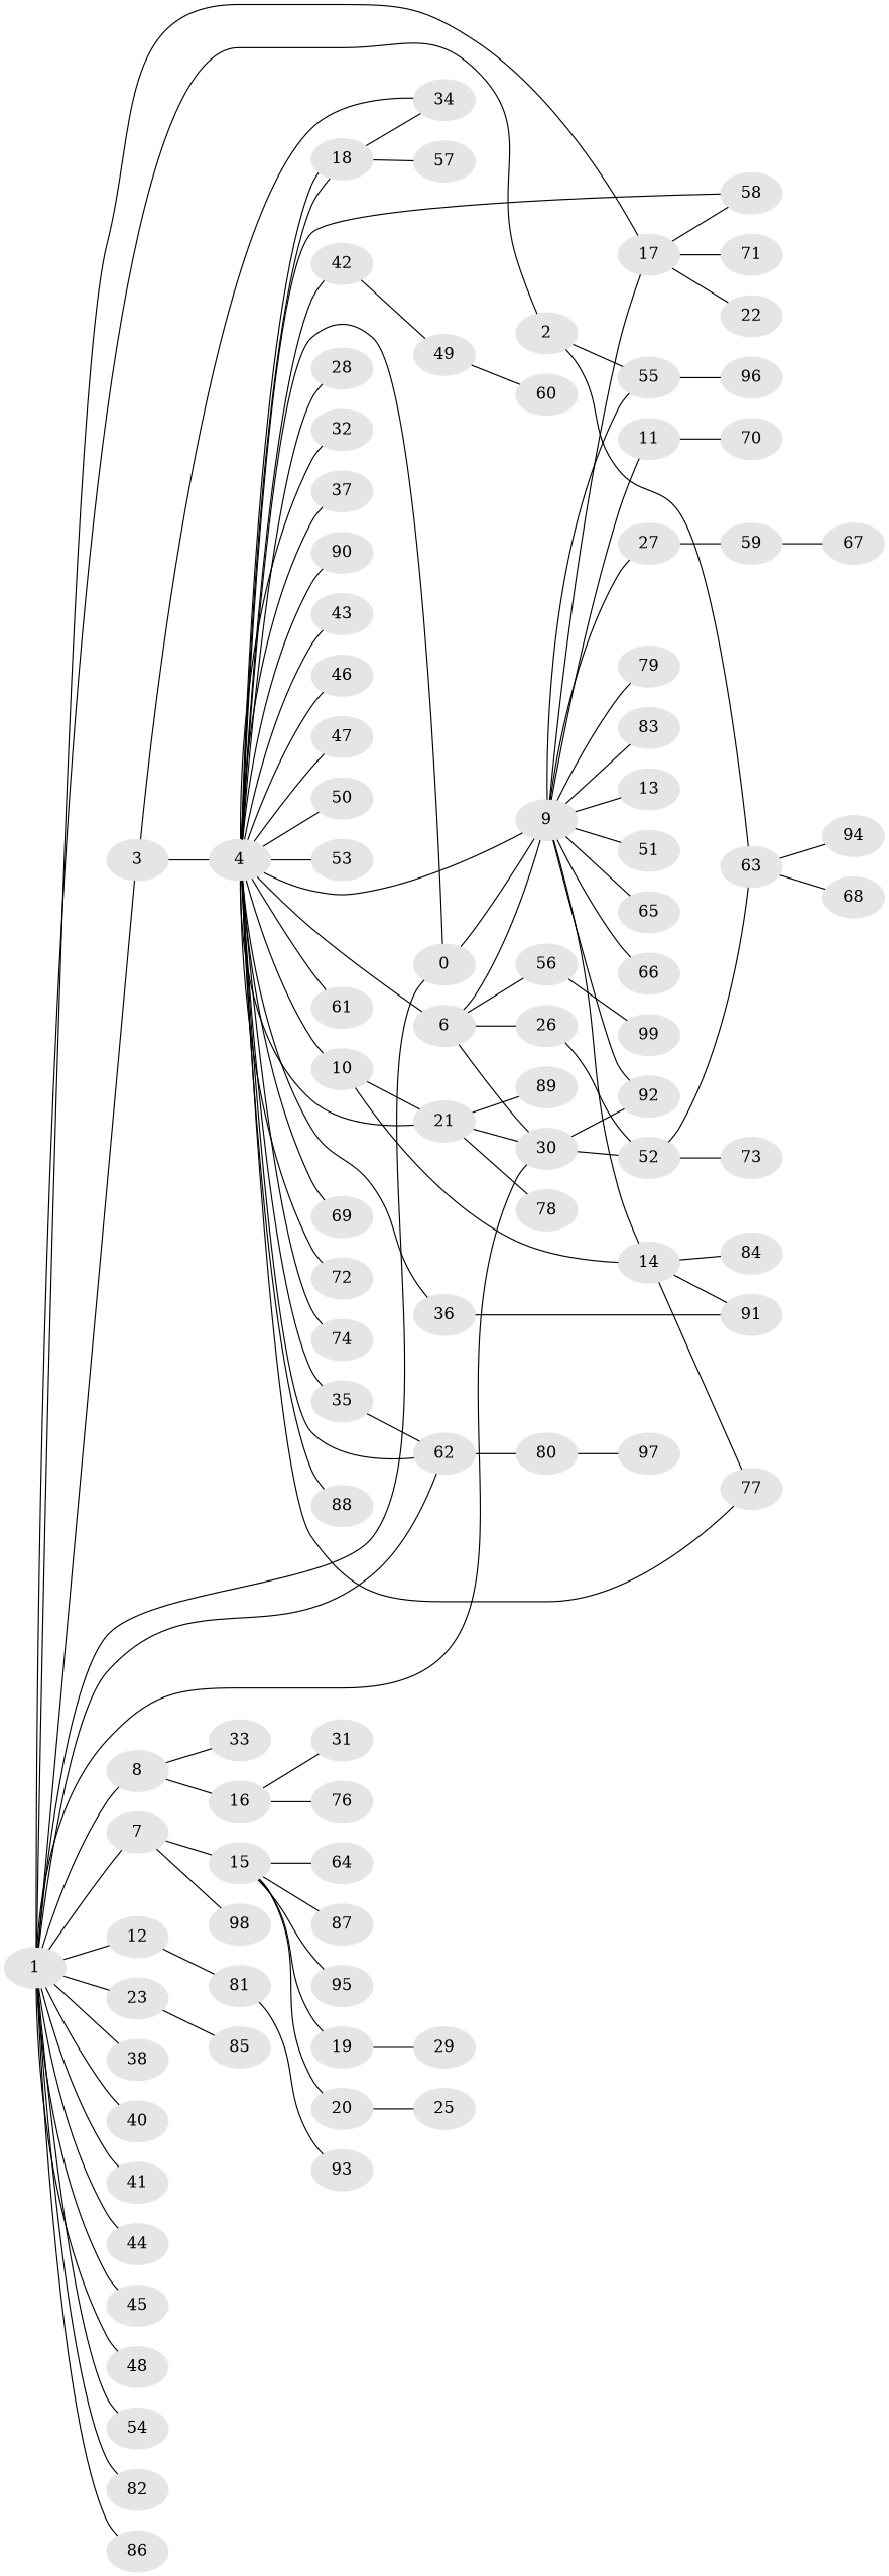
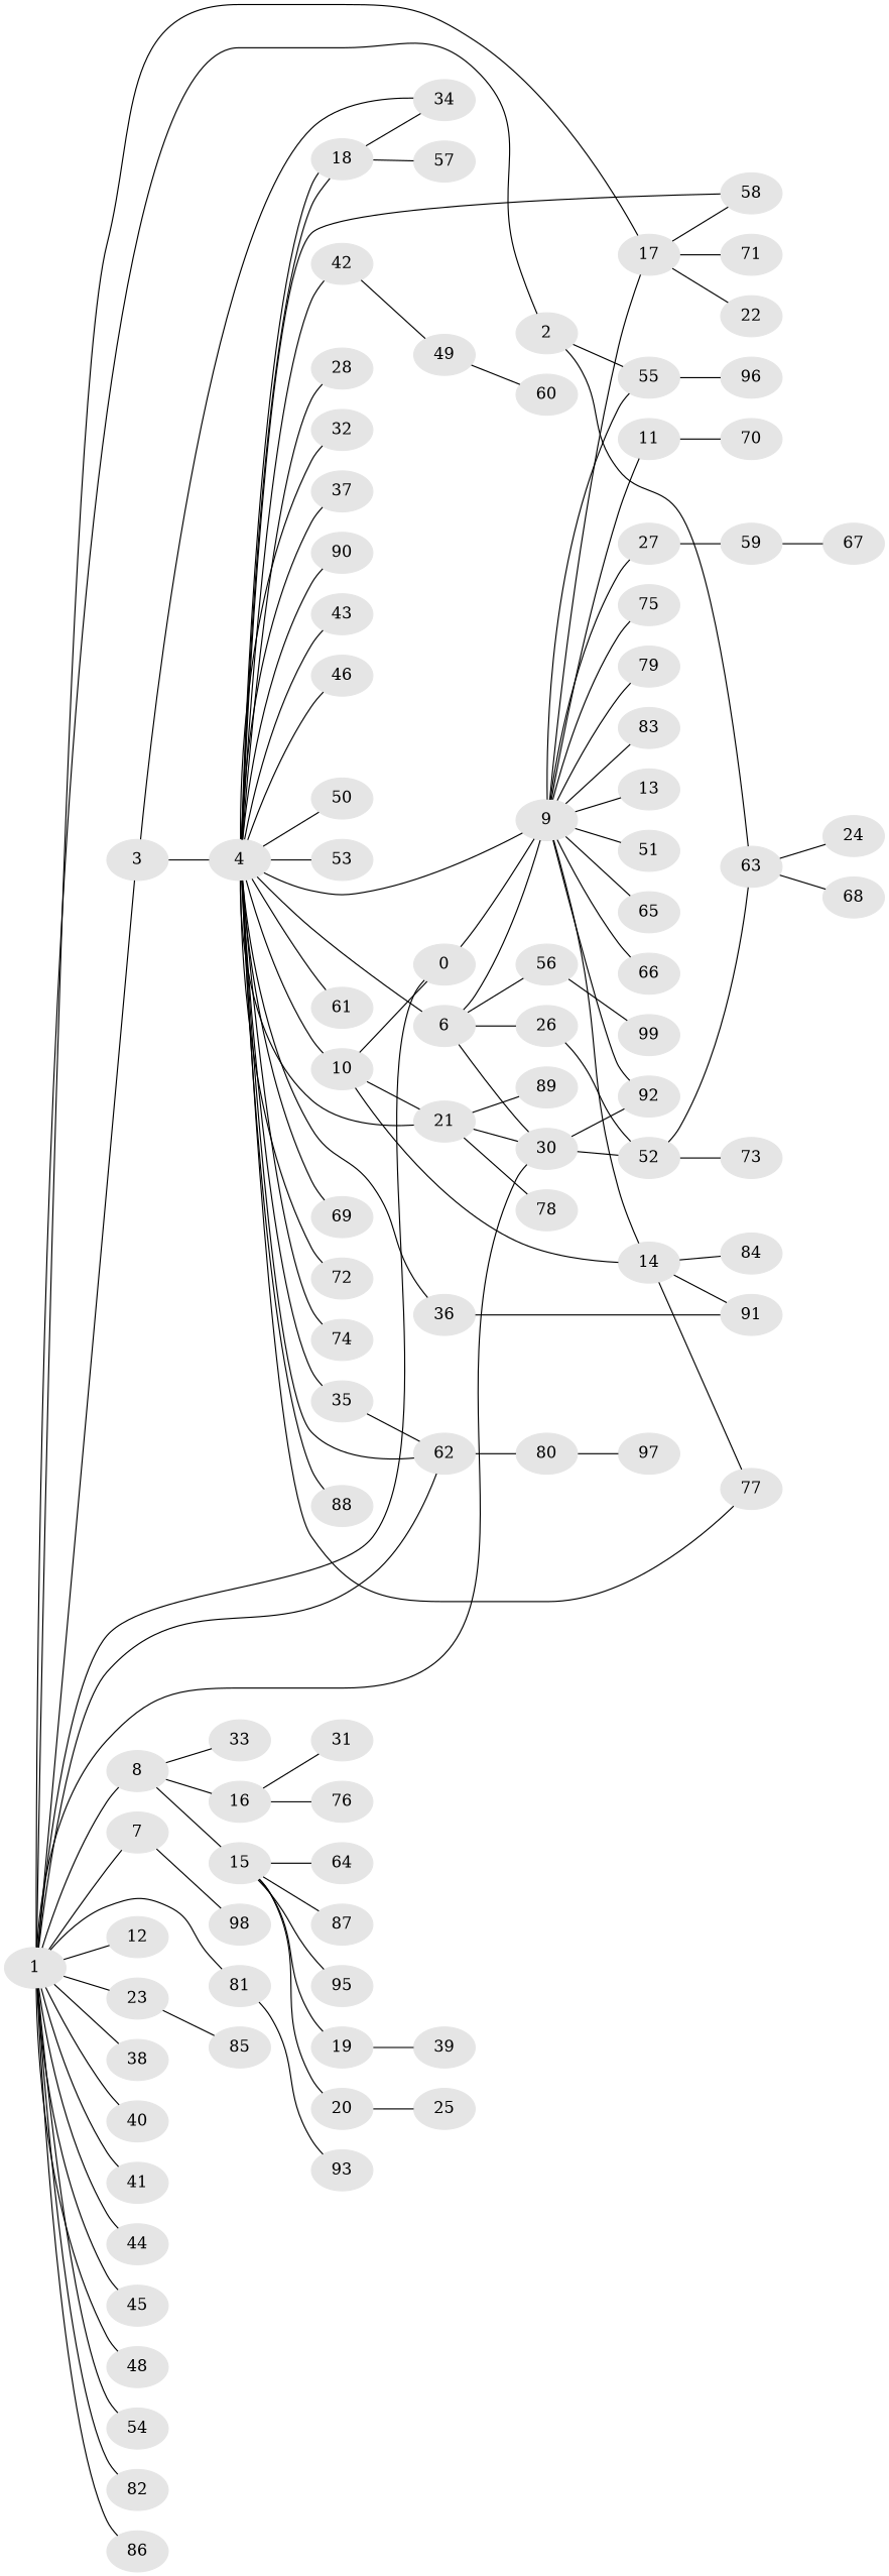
  graph {
    rankdir=LR
    node [color=gray90 style=filled]
    1
    2
    3
    n4 [label=0]
    7
    8
    12
    17
    23
    30
    38
    40
    41
    44
    45
    48
    54
    62
    81
    82
    86
    55
    63
    4
    34
    9
    15
    98
    16
    33
    58
    22
    71
    85
    92
    52
    80
    93
    96
    68
-   94
+   94 [label=24]
    6
    10
    18
    21
    28
    32
    35
    36
    37
    42
    43
    46
-   47
    50
    53
    61
    69
    72
    74
    77
    88
    90
    26
    56
    11
    13
    14
    27
    51
    65
    66
+   75
    79
    83
    57
    78
    89
    91
    49
    99
    19
    20
    64
    87
    95
    31
    76
    70
    84
    59
-   39 [label=29]
+   39
    25
    73
    67
    60
    97
    1 -- 2
    1 -- 3
    1 -- n4
    1 -- 7
    1 -- 8
    1 -- 12
    1 -- 17
    1 -- 23
    1 -- 30
    1 -- 38
    1 -- 40
    1 -- 41
    1 -- 44
    1 -- 45
    1 -- 48
    1 -- 54
    1 -- 62
-   12 -- 81
+   1 -- 81
    1 -- 82
    1 -- 86
    2 -- 55
    2 -- 63
    3 -- 4
    3 -- 34
    n4 -- 9
-   7 -- 15
+   8 -- 15
    7 -- 98
    8 -- 16
    8 -- 33
    17 -- 58
    17 -- 22
    17 -- 71
    23 -- 85
    30 -- 92
    30 -- 52
    62 -- 80
    81 -- 93
    55 -- 96
    63 -- 68
    63 -- 94
-   4 -- n4
+   10 -- n4
    4 -- 62
    4 -- 9
    4 -- 58
    4 -- 6
    4 -- 10
    4 -- 18
    4 -- 18
    4 -- 21
    4 -- 28
    4 -- 32
    4 -- 35
    4 -- 36
    4 -- 37
    4 -- 42
    4 -- 43
    4 -- 46
-   4 -- 47
    4 -- 50
    4 -- 53
    4 -- 61
    4 -- 69
    4 -- 72
    4 -- 74
    4 -- 77
    4 -- 88
    4 -- 90
    9 -- 17
    9 -- 55
    9 -- 92
    9 -- 11
    9 -- 13
    9 -- 14
    9 -- 27
    9 -- 51
    9 -- 65
    9 -- 66
+   9 -- 75
    9 -- 79
    9 -- 83
    15 -- 19
    15 -- 20
    15 -- 64
    15 -- 87
    15 -- 95
    16 -- 31
    16 -- 76
    52 -- 63
    52 -- 73
    80 -- 97
    6 -- 30
    6 -- 9
    6 -- 26
    6 -- 56
    10 -- 21
    10 -- 14
    18 -- 34
    18 -- 57
    21 -- 30
    21 -- 78
    21 -- 89
    35 -- 62
    36 -- 91
    42 -- 49
    26 -- 52
    56 -- 99
    11 -- 70
    14 -- 77
    14 -- 91
    14 -- 84
    27 -- 59
    49 -- 60
    19 -- 39
    20 -- 25
    59 -- 67
  }
